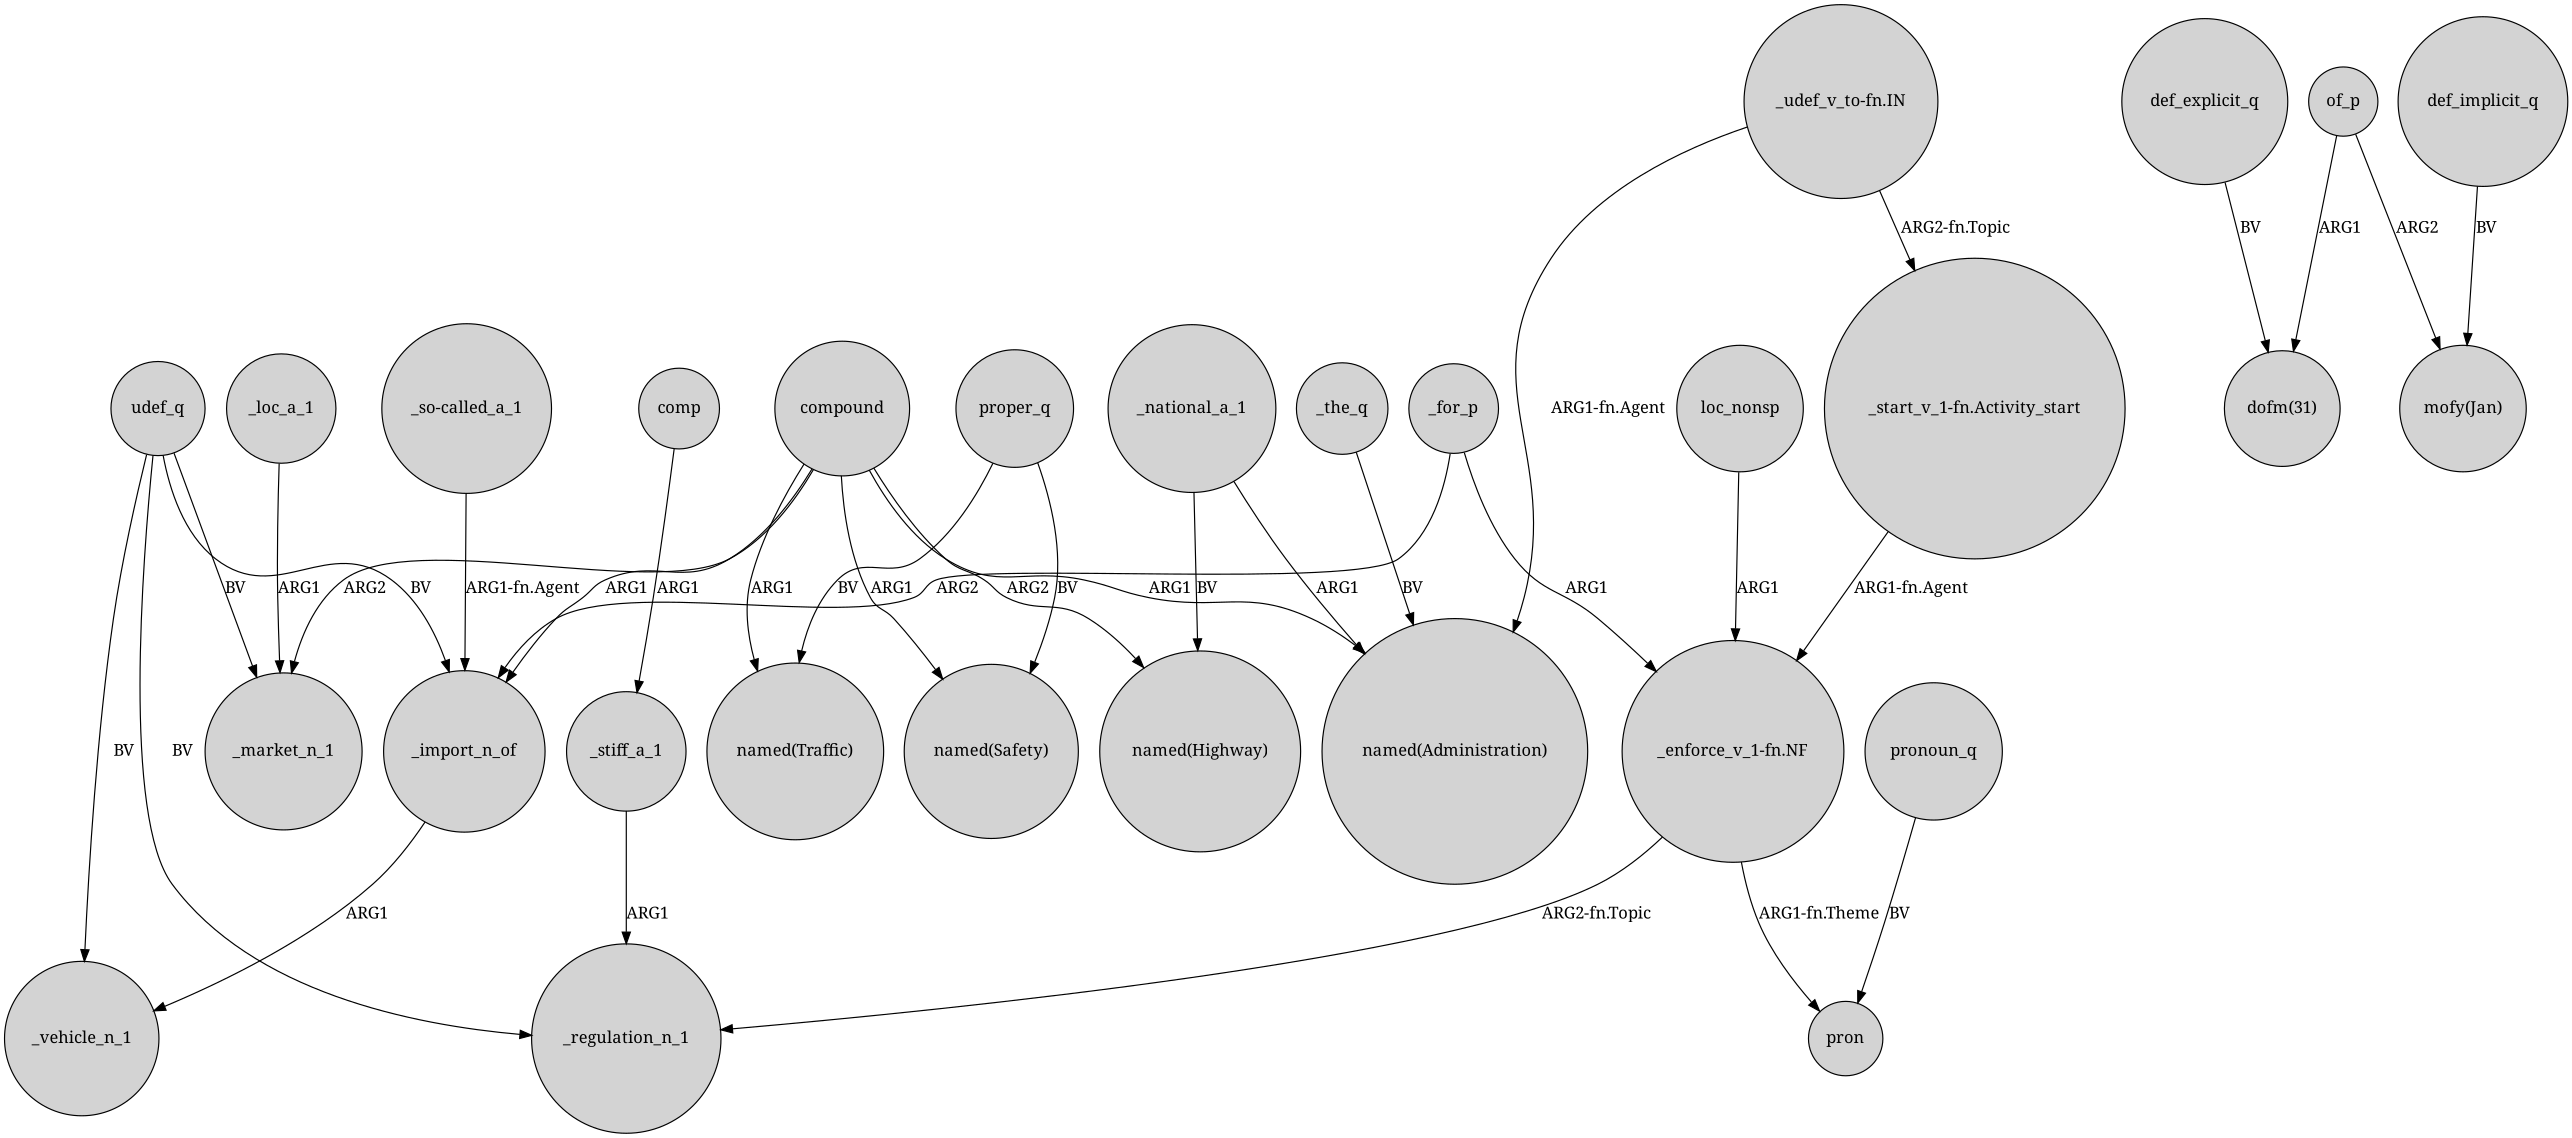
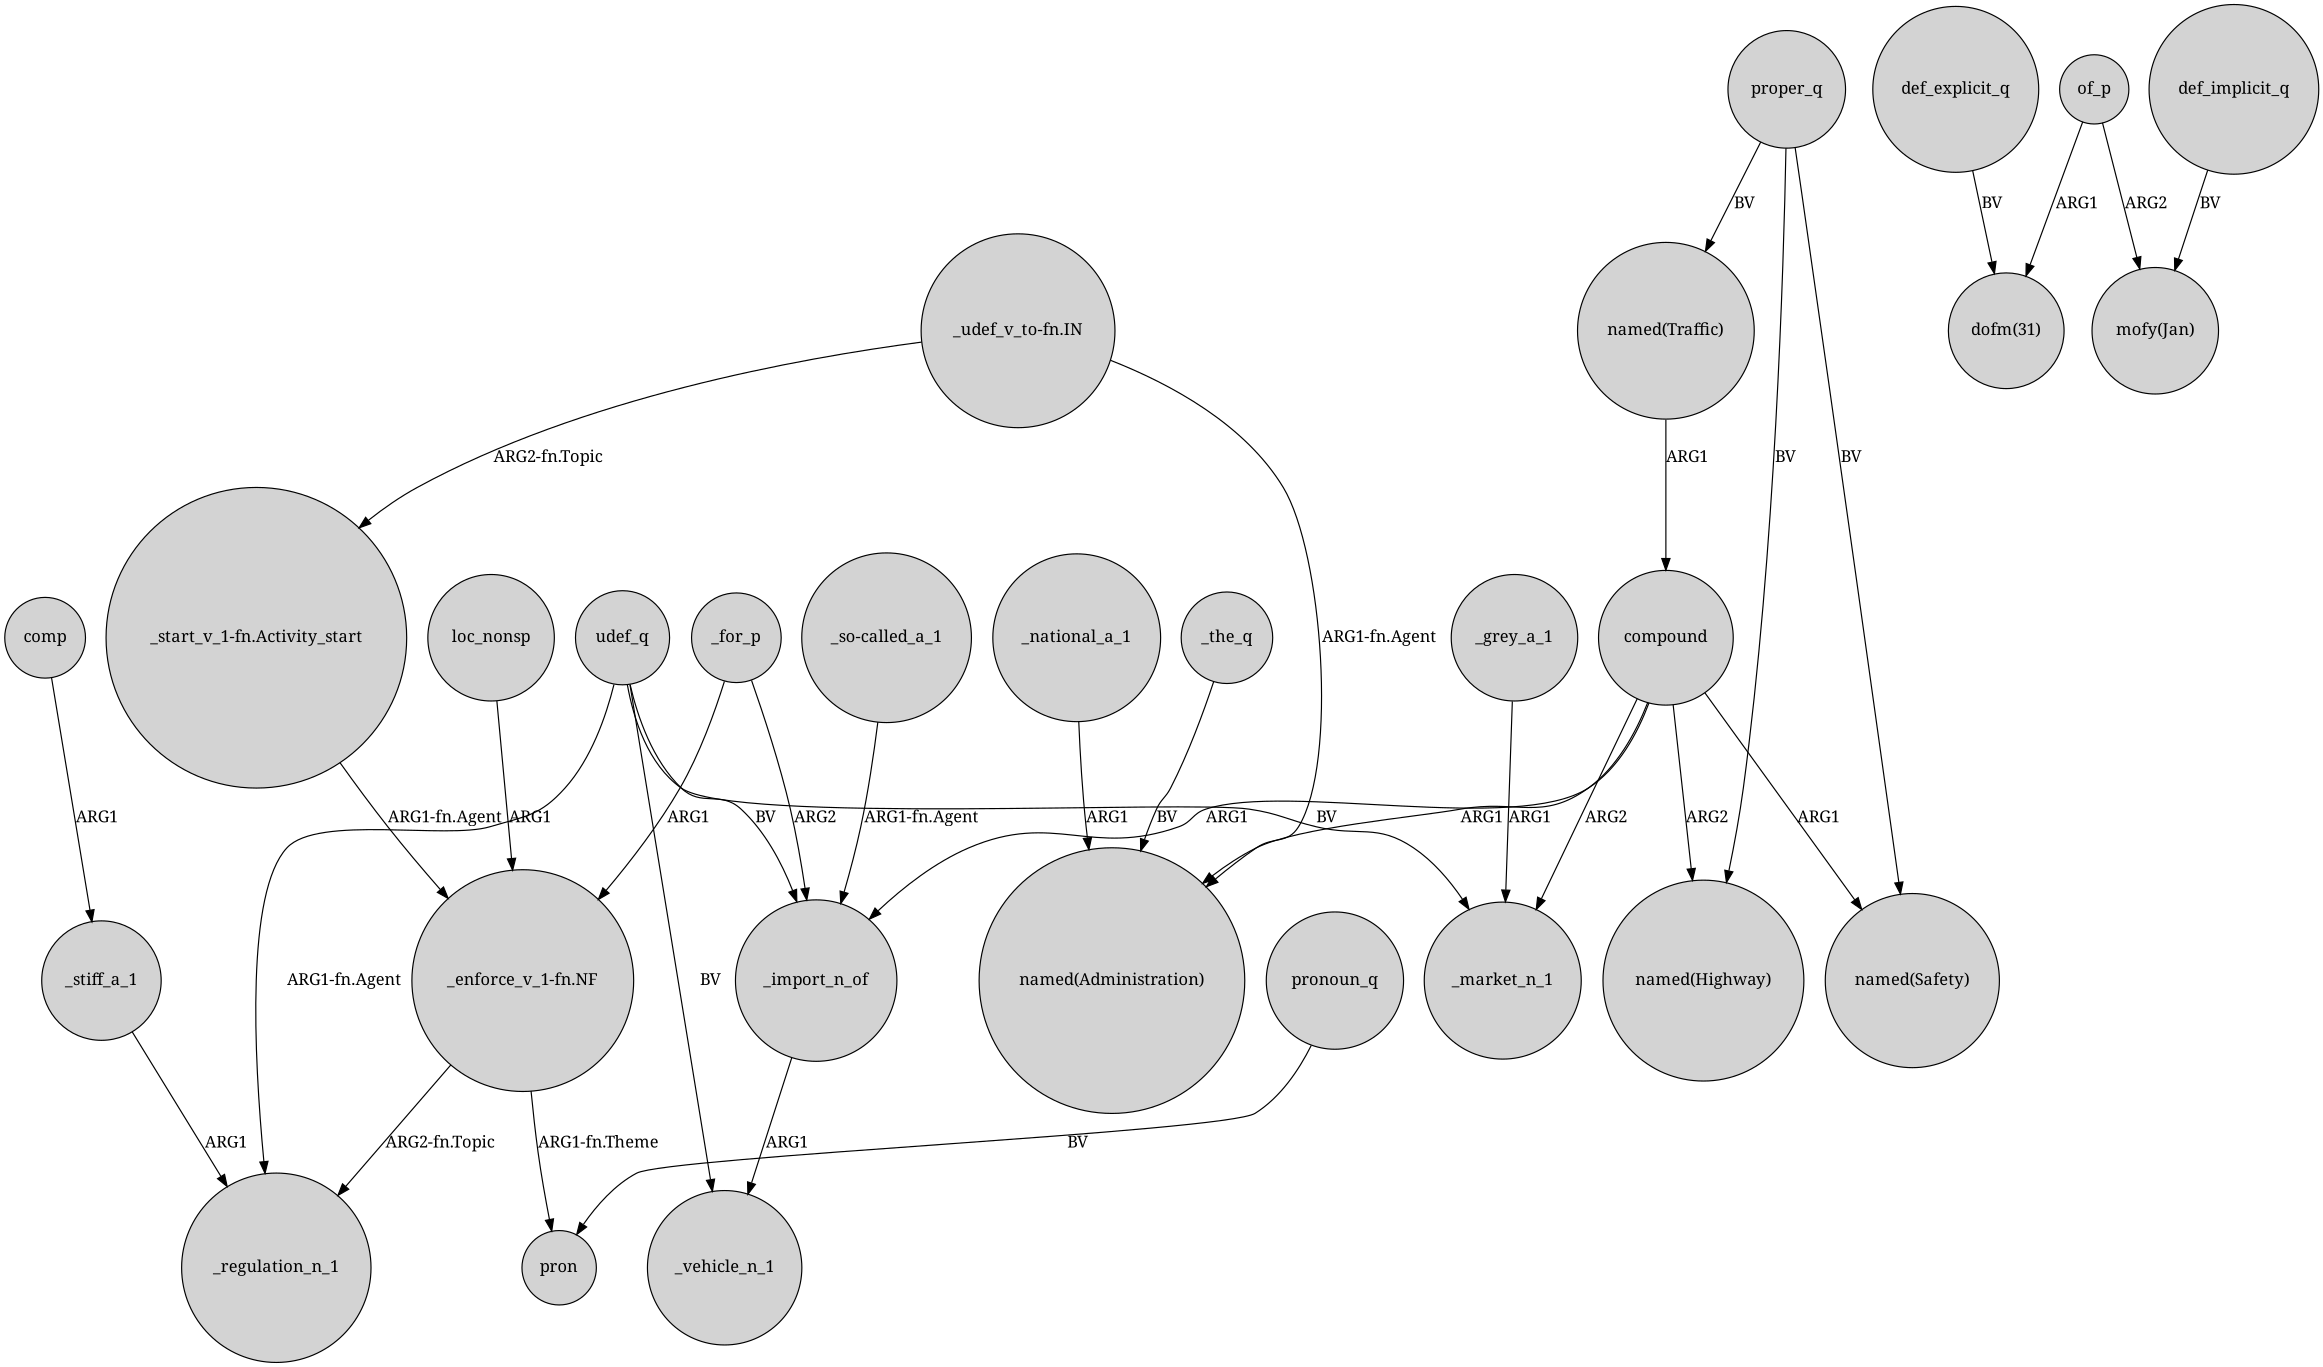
  digraph {
    fontname="Noto Serif"
    node [fontname="Noto Serif" shape=circle style=filled]
    edge [fontname="Noto Serif"]
    compound
    _market_n_1
    "named(Administration)"
    _import_n_of
    "named(Highway)"
    "named(Safety)"
    "named(Traffic)"
    _vehicle_n_1
    n9 [label="_udef_v_to-fn.IN"]
    "_start_v_1-fn.Activity_start"
    "_enforce_v_1-fn.NF"
    _regulation_n_1
    pron
    loc_nonsp
    _national_a_1
    _for_p
    def_explicit_q
    "dofm(31)"
    udef_q
-   _grey_a_1 [label=_loc_a_1]
+   _grey_a_1
    of_p
    "mofy(Jan)"
    proper_q
    pronoun_q
    def_implicit_q
    _the_q
    _stiff_a_1
    comp
    "_so-called_a_1"
    compound -> _market_n_1 [label=ARG2]
    compound -> "named(Administration)" [label=ARG1]
    compound -> _import_n_of [label=ARG1]
    compound -> "named(Highway)" [label=ARG2]
    compound -> "named(Safety)" [label=ARG1]
-   compound -> "named(Traffic)" [label=ARG1]
+   "named(Traffic)" -> compound [label=ARG1]
    _import_n_of -> _vehicle_n_1 [label=ARG1]
    n9 -> "named(Administration)" [label="ARG1-fn.Agent"]
    n9 -> "_start_v_1-fn.Activity_start" [label="ARG2-fn.Topic"]
    "_start_v_1-fn.Activity_start" -> "_enforce_v_1-fn.NF" [label="ARG1-fn.Agent"]
    "_enforce_v_1-fn.NF" -> _regulation_n_1 [label="ARG2-fn.Topic"]
    "_enforce_v_1-fn.NF" -> pron [label="ARG1-fn.Theme"]
    loc_nonsp -> "_enforce_v_1-fn.NF" [label=ARG1]
    _national_a_1 -> "named(Administration)" [label=ARG1]
    _for_p -> _import_n_of [label=ARG2]
    _for_p -> "_enforce_v_1-fn.NF" [label=ARG1]
    def_explicit_q -> "dofm(31)" [label=BV]
    udef_q -> _market_n_1 [label=BV]
    udef_q -> _import_n_of [label=BV]
    udef_q -> _vehicle_n_1 [label=BV]
-   udef_q -> _regulation_n_1 [label=BV]
+   udef_q -> _regulation_n_1 [label="ARG1-fn.Agent"]
    _grey_a_1 -> _market_n_1 [label=ARG1]
    of_p -> "dofm(31)" [label=ARG1]
    of_p -> "mofy(Jan)" [label=ARG2]
-   _national_a_1 -> "named(Highway)" [label=BV]
+   proper_q -> "named(Highway)" [label=BV]
    proper_q -> "named(Safety)" [label=BV]
    proper_q -> "named(Traffic)" [label=BV]
    pronoun_q -> pron [label=BV]
    def_implicit_q -> "mofy(Jan)" [label=BV]
    _the_q -> "named(Administration)" [label=BV]
    _stiff_a_1 -> _regulation_n_1 [label=ARG1]
    comp -> _stiff_a_1 [label=ARG1]
    "_so-called_a_1" -> _import_n_of [label="ARG1-fn.Agent"]
  }
